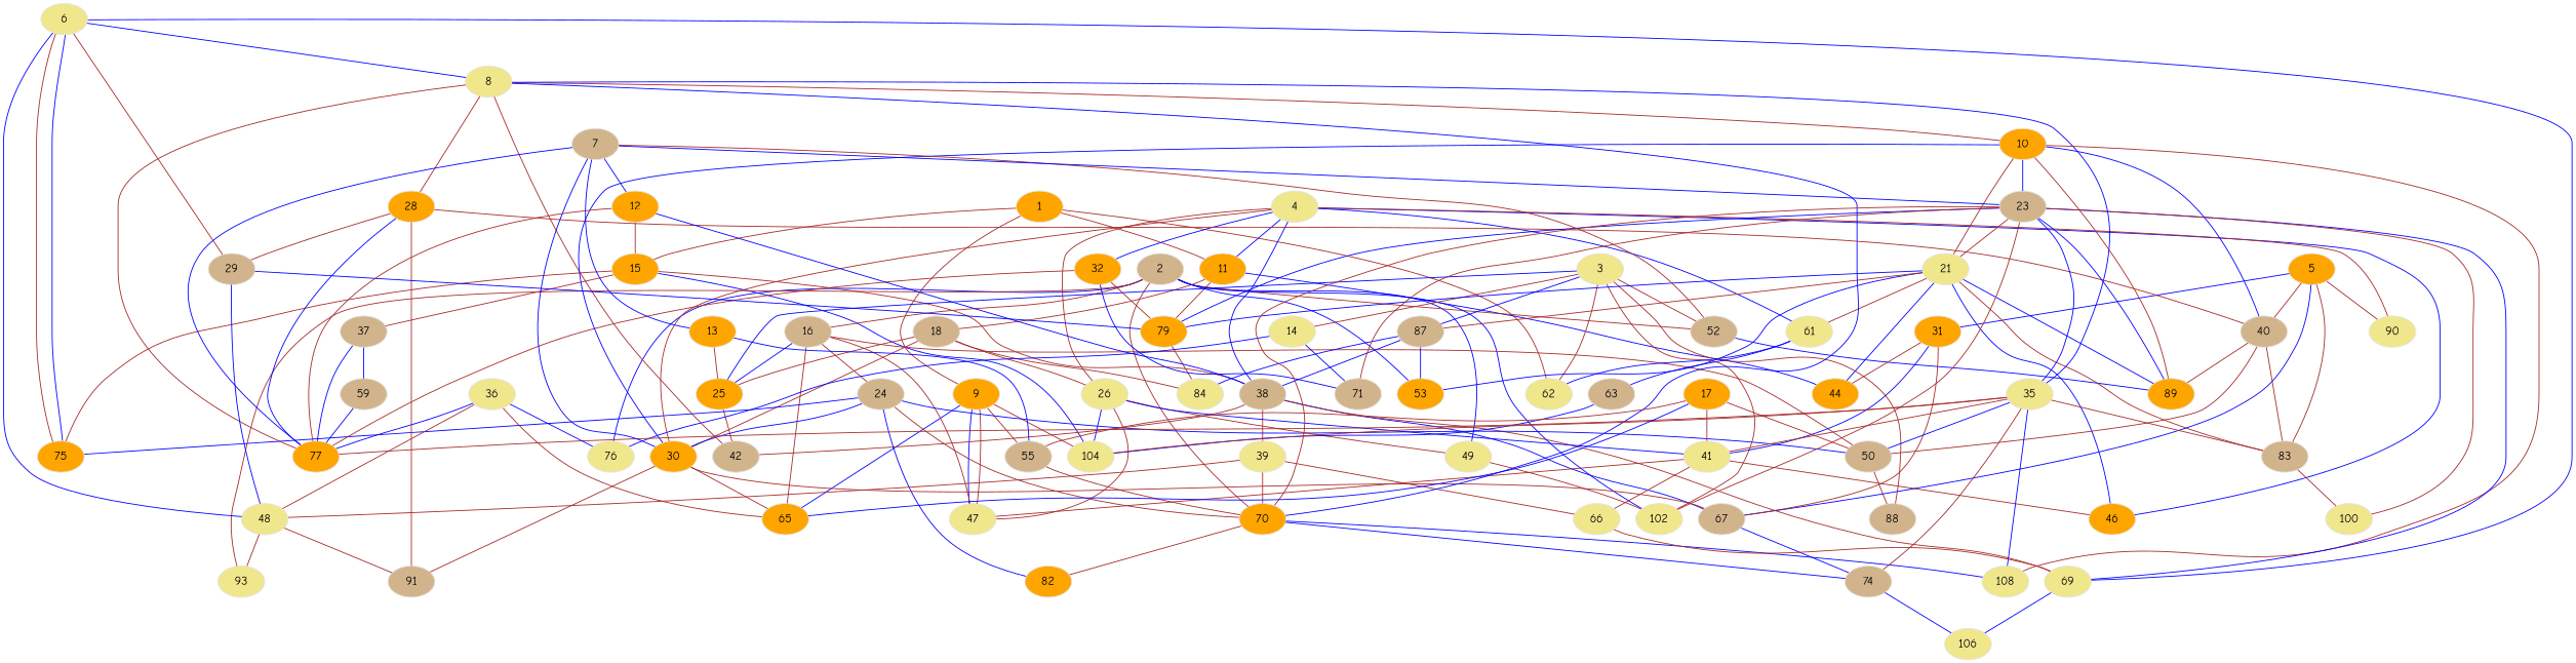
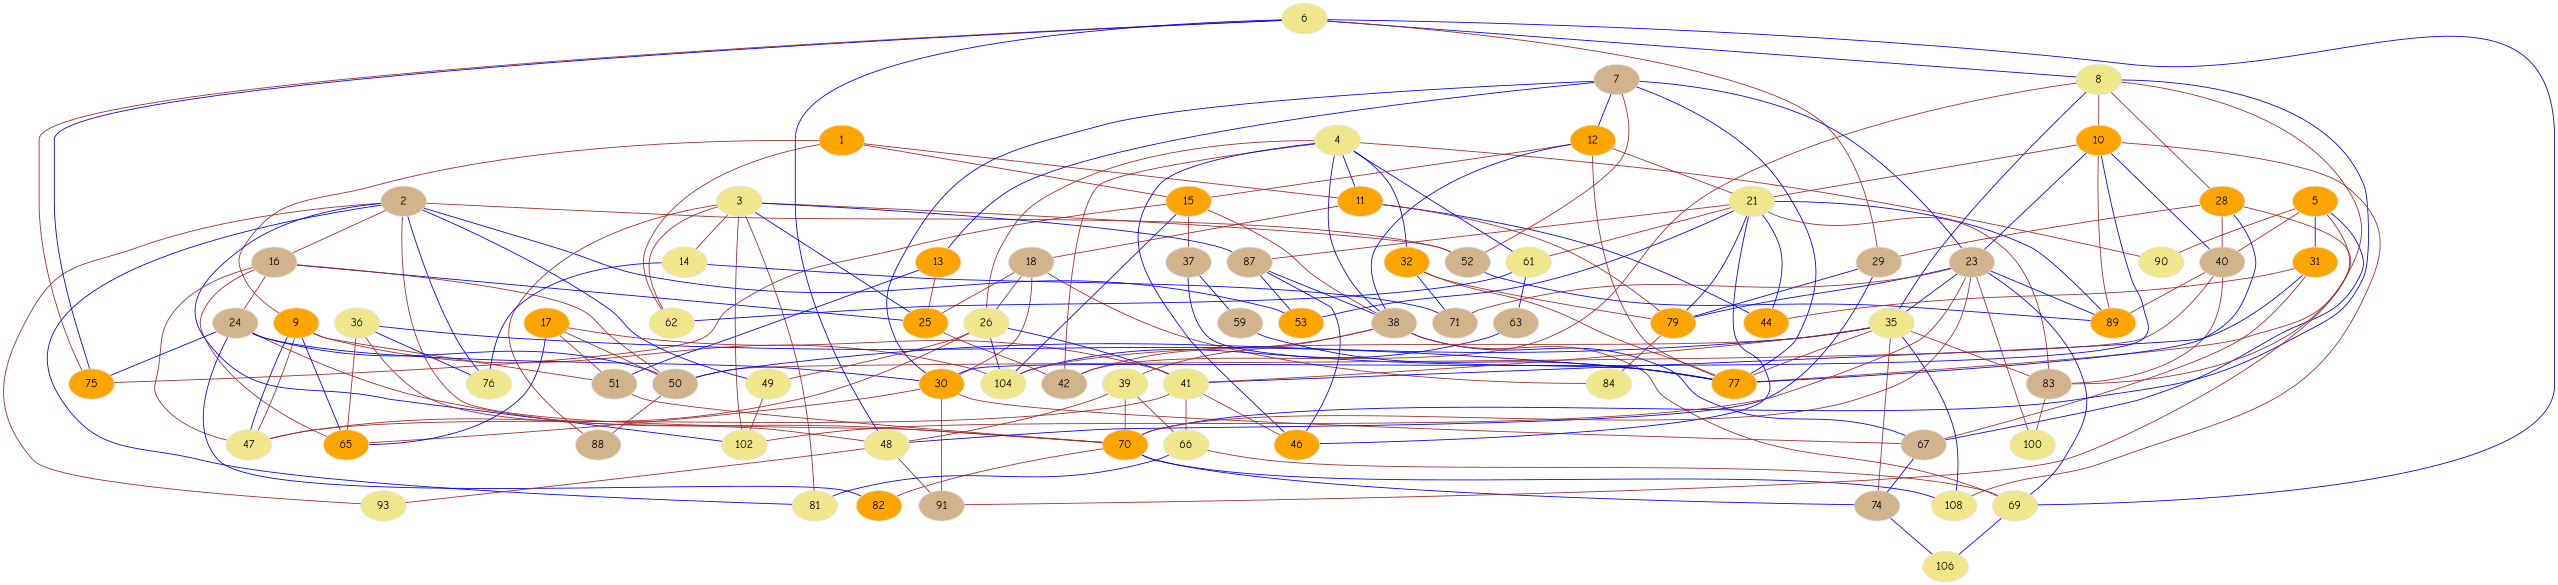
  graph {
    fontname="Comic Neue"
    node [color=gray90 fillcolor=khaki fontname="Comic Neue" style=filled]
    edge [color=brown fontname="Comic Neue"]
    1 [fillcolor=orange super="+56"]
    9 [fillcolor=orange super="+85"]
    11 [fillcolor=orange]
    15 [fillcolor=orange super="+95"]
    62
    47
-   51 [fillcolor=tan label=55]
+   51 [fillcolor=tan]
    65 [fillcolor=orange]
    104
    18 [fillcolor=tan super="+20"]
    44 [fillcolor=orange]
    79 [fillcolor=orange super="+112"]
    38 [fillcolor=tan super="+57"]
    75 [fillcolor=orange]
    37 [fillcolor=tan]
    2 [fillcolor=tan super="+68"]
    16 [fillcolor=tan super="+98"]
    49
    52 [fillcolor=tan super="+107"]
    53 [fillcolor=orange]
    70 [fillcolor=orange super="+80"]
    76
+   81
    93
    102
    25 [fillcolor=orange super="+55"]
    24 [fillcolor=tan super="+45"]
    50 [fillcolor=tan super="+73"]
    89 [fillcolor=orange]
    108
    82 [fillcolor=orange]
    74 [fillcolor=tan]
    3 [super="+60"]
    14
    n35 [fillcolor=tan label=87 super="+96"]
    88 [fillcolor=tan]
    71 [fillcolor=tan]
    42 [fillcolor=tan]
    46 [fillcolor=orange]
    4 [super="+34"]
    26 [super="+105"]
    30 [fillcolor=orange super="+92"]
    32 [fillcolor=orange]
    61
    90
    41 [super="+58"]
    67 [fillcolor=tan super="+109"]
    91 [fillcolor=tan]
    77 [fillcolor=orange super="+99"]
    69 [super="+101"]
    39
    63 [fillcolor=tan]
    5 [fillcolor=orange super="+72"]
    31 [fillcolor=orange super="+111"]
    40 [fillcolor=tan super="+110"]
    83 [fillcolor=tan]
    21 [super="+43"]
    100
    8 [super="+22"]
    10 [fillcolor=orange super="+19"]
    28 [fillcolor=orange super="+64"]
    35 [super="+78"]
    6
    29 [fillcolor=tan super="+97"]
    48 [super="+87"]
    106
    7 [fillcolor=tan super="+54"]
    12 [fillcolor=orange super="+86"]
    13 [fillcolor=orange]
    23 [fillcolor=tan super="+33"]
    84
    59 [fillcolor=tan]
    17 [fillcolor=orange super="+94"]
    66
    36
    1 -- 9
    1 -- 11
    1 -- 15
    1 -- 62
    9 -- 47 [color=blue]
    9 -- 47
    9 -- 51
    9 -- 65 [color=blue]
    9 -- 104
    11 -- 18
    11 -- 44 [color=blue]
    11 -- 79
    15 -- 104 [color=blue]
    15 -- 38 [weight=2]
    15 -- 75
    15 -- 37
    51 -- 70
    18 -- 25
    18 -- 26
    18 -- 30
    18 -- 84
    79 -- 84 [weight=2]
    38 -- 42
    38 -- 67 [color=blue]
    38 -- 69
    38 -- 39
    37 -- 77 [color=blue]
    37 -- 59 [color=blue]
    2 -- 16
    2 -- 49 [color=blue]
    2 -- 52
    2 -- 53 [color=blue]
    2 -- 70
    2 -- 76 [color=blue]
+   2 -- 81 [color=blue]
    2 -- 93
    2 -- 102 [color=blue]
    16 -- 47
    16 -- 65
    16 -- 25 [color=blue]
    16 -- 24
    16 -- 50
    49 -- 102
    52 -- 89 [color=blue]
    70 -- 108 [color=blue]
    70 -- 82
    70 -- 74 [color=blue]
    25 -- 42
    24 -- 75 [color=blue]
    24 -- 70
    24 -- 50 [color=blue]
    24 -- 82 [color=blue]
    24 -- 30 [color=blue]
    50 -- 88
    74 -- 106 [color=blue]
    3 -- 62
    3 -- 52
+   3 -- 81
    3 -- 102
    3 -- 25 [color=blue]
    3 -- 14
    3 -- n35 [color=blue]
    3 -- 88
    14 -- 76 [color=blue]
    14 -- 71 [color=blue]
    n35 -- 38 [color=blue]
    n35 -- 53 [color=blue]
-   n35 -- 84 [color=blue]
+   n35 -- 46 [color=blue]
    4 -- 11 [color=blue]
    4 -- 38 [color=blue]
    4 -- 46 [color=blue]
    4 -- 26
-   4 -- 30
+   4 -- 42
    4 -- 32 [color=blue]
    4 -- 61 [color=blue]
    4 -- 90
    26 -- 47
    26 -- 104 [color=blue]
    26 -- 49
    26 -- 41 [color=blue]
    30 -- 65
    30 -- 67
    30 -- 91
    32 -- 79
    32 -- 71 [color=blue]
    32 -- 77
    61 -- 62 [color=blue]
    61 -- 63 [color=blue]
    41 -- 47
    41 -- 46
    41 -- 66
    67 -- 74 [color=blue]
    69 -- 106 [color=blue]
    39 -- 70
    39 -- 48
    39 -- 66
    63 -- 104 [color=blue]
    5 -- 90
    5 -- 67 [color=blue]
    5 -- 31 [color=blue]
    5 -- 40
    5 -- 83
    31 -- 44
    31 -- 41 [color=blue]
    31 -- 67
    40 -- 50
    40 -- 89
    40 -- 83
    83 -- 100
    21 -- 44 [color=blue]
    21 -- 79 [color=blue]
    21 -- 53 [color=blue]
    21 -- 89 [color=blue]
    21 -- n35
    21 -- 46 [color=blue]
    21 -- 61
    21 -- 83
    8 -- 70 [color=blue]
    8 -- 42
    8 -- 77
    8 -- 10
    8 -- 28
    8 -- 35 [color=blue]
    10 -- 89
    10 -- 108
    10 -- 30 [color=blue]
    10 -- 40 [color=blue]
    10 -- 21
    10 -- 23 [color=blue]
    28 -- 91
    28 -- 77 [color=blue]
    28 -- 40
    28 -- 29
    35 -- 104
    35 -- 50 [color=blue]
    35 -- 108 [color=blue]
    35 -- 74
    35 -- 41
    35 -- 77
    35 -- 83
    6 -- 75
    6 -- 75 [color=blue]
    6 -- 69 [color=blue]
    6 -- 8 [color=blue]
    6 -- 29
    6 -- 48 [color=blue]
    29 -- 79 [color=blue]
    29 -- 48 [color=blue]
    48 -- 93
    48 -- 91
    7 -- 52
    7 -- 30 [color=blue]
    7 -- 77 [color=blue]
    7 -- 12 [color=blue]
    7 -- 13 [color=blue]
    7 -- 23 [color=blue]
    12 -- 15
    12 -- 38 [color=blue]
    12 -- 77
-   23 -- 21
+   12 -- 21
    13 -- 51 [color=blue]
    13 -- 25
    23 -- 79 [color=blue]
    23 -- 70
    23 -- 102
    23 -- 89 [color=blue]
    23 -- 71
    23 -- 69 [color=blue]
    23 -- 100
    23 -- 35 [color=blue]
    59 -- 77 [color=blue]
    17 -- 51
    17 -- 65 [color=blue]
    17 -- 50
    17 -- 41
+   66 -- 81 [color=blue]
    66 -- 69
    36 -- 65
    36 -- 76 [color=blue]
    36 -- 77 [color=blue]
    36 -- 48
  }
